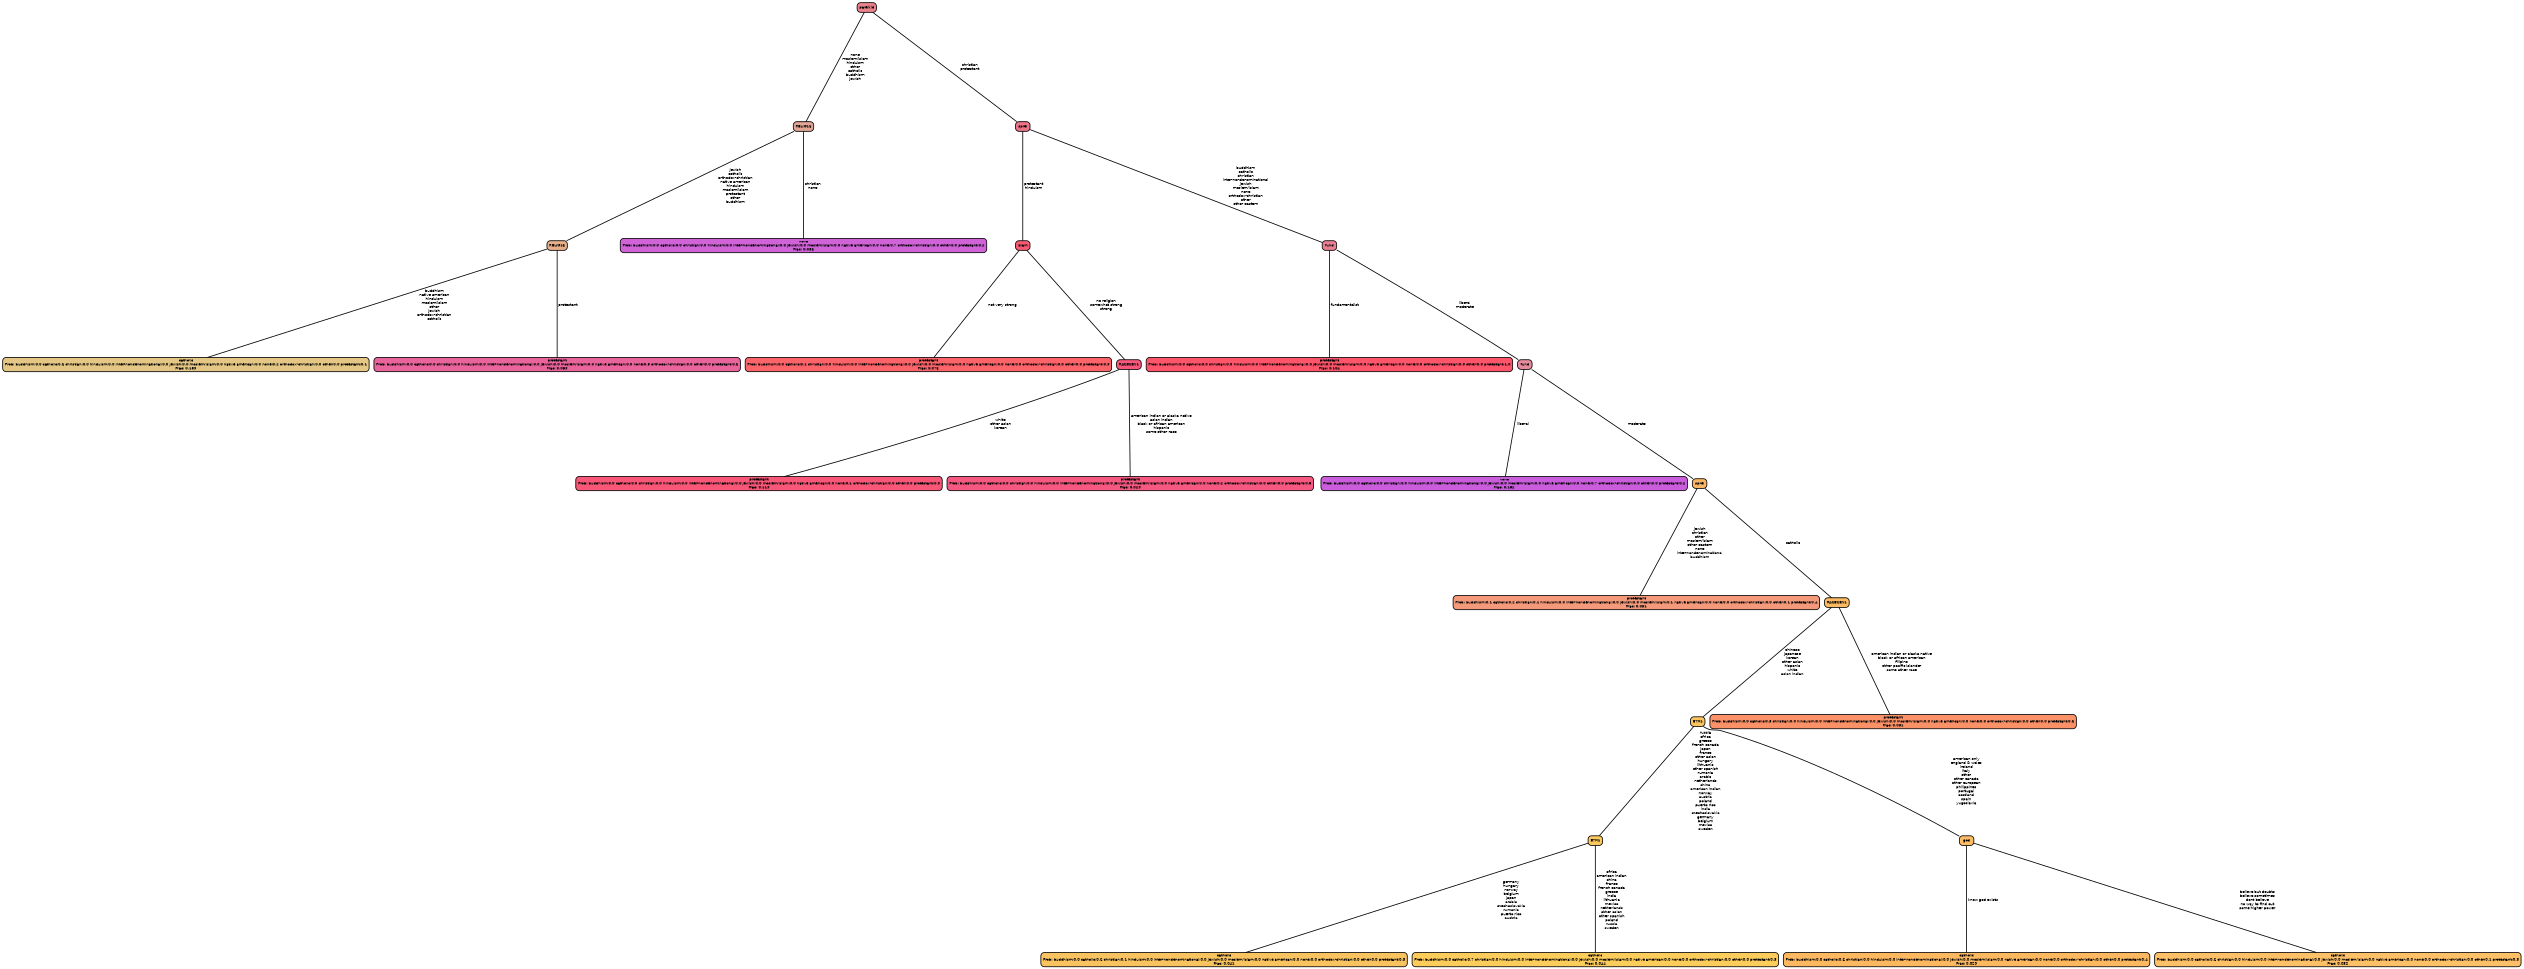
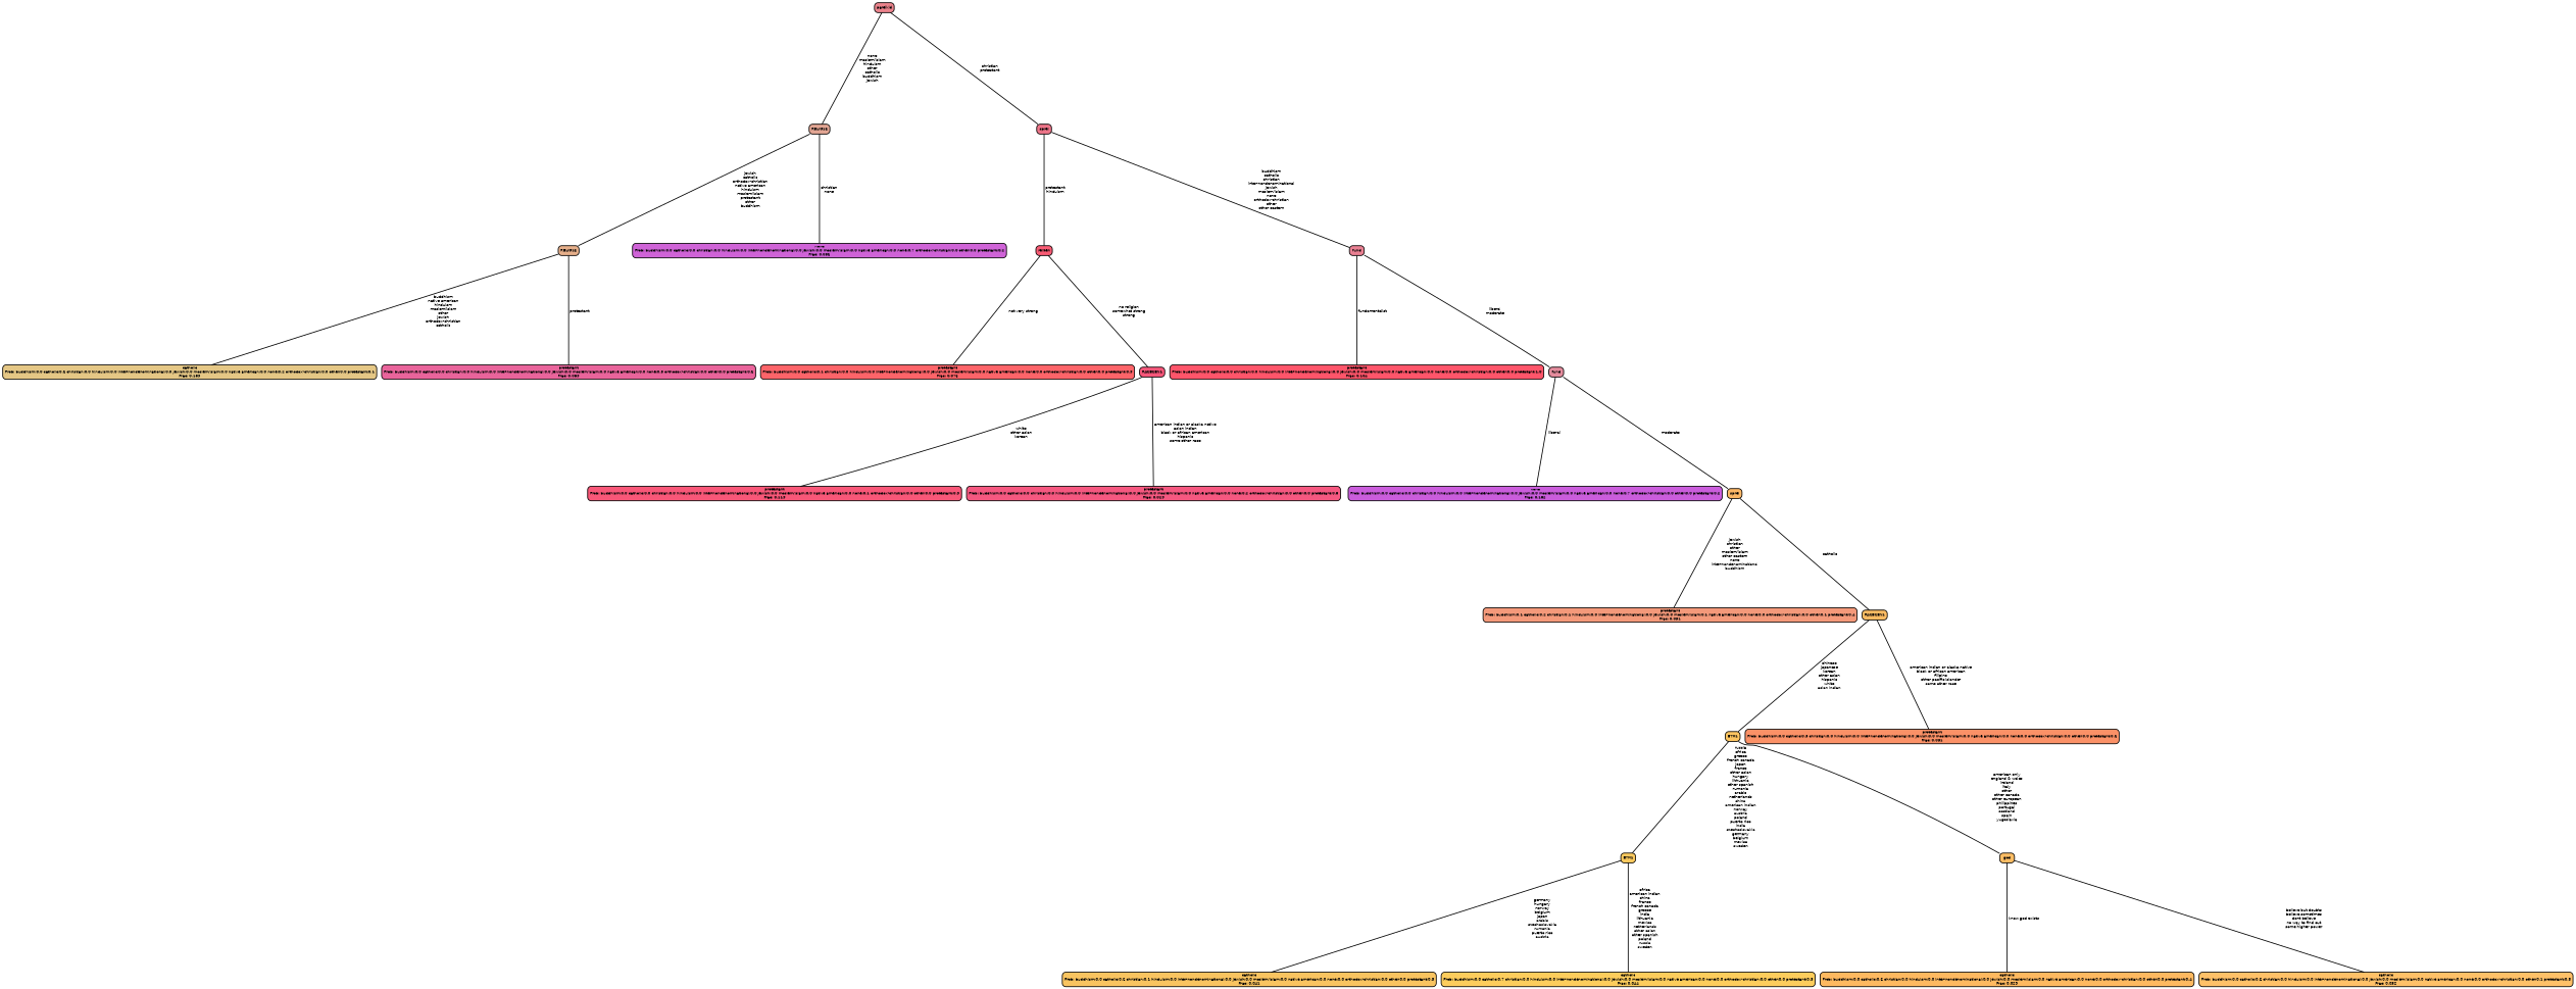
  graph {
    ranksep="0 equally"
    splines=straight
    node [color=black fontcolor=black fontname=helvetica penwidth=3 shape=box style="filled, rounded"]
    edge [color=black fontname=helvetica penwidth=3]
    n1 [fillcolor="#e5c785" label="catholic\nProb: buddhism:0.0 catholic:0.6 christian:0.0 hinduism:0.0 inter-nondenominational:0.0 jewish:0.0 moslem/islam:0.0 native american:0.0 none:0.2 orthodox-christian:0.0 other:0.0 protestant:0.1\nFrac: 0.189"]
    n2 [fillcolor="#e6af8a" label=RELIG16]
    n3 [fillcolor="#e9649b" label="protestant\nProb: buddhism:0.0 catholic:0.0 christian:0.0 hinduism:0.0 inter-nondenominational:0.0 jewish:0.0 moslem/islam:0.0 native american:0.0 none:0.3 orthodox-christian:0.0 other:0.0 protestant:0.6\nFrac: 0.059"]
    n4 [fillcolor="#e3a694" label=RELIG16]
    n5 [fillcolor="#cf63d7" label="none\nProb: buddhism:0.0 catholic:0.0 christian:0.0 hinduism:0.0 inter-nondenominational:0.0 jewish:0.0 moslem/islam:0.0 native american:0.0 none:0.7 orthodox-christian:0.0 other:0.0 protestant:0.2\nFrac: 0.036"]
    n6 [fillcolor="#eb838c" label=parelkid]
    n7 [fillcolor="#ee7589" label=sprel]
    n8 [fillcolor="#fd6469" label="protestant\nProb: buddhism:0.0 catholic:0.1 christian:0.0 hinduism:0.0 inter-nondenominational:0.0 jewish:0.0 moslem/islam:0.0 native american:0.0 none:0.0 orthodox-christian:0.0 other:0.0 protestant:0.9\nFrac: 0.076"]
-   n9 [fillcolor="#f95b74" label=islam]
+   n9 [fillcolor="#f95b74" label=reliten]
    n10 [fillcolor="#f7577a" label=RACECEN1]
    n11 [fillcolor="#f85778" label="protestant\nProb: buddhism:0.0 catholic:0.0 christian:0.0 hinduism:0.0 inter-nondenominational:0.0 jewish:0.0 moslem/islam:0.0 native american:0.0 none:0.1 orthodox-christian:0.0 other:0.0 protestant:0.9\nFrac: 0.119"]
    n12 [fillcolor="#f55880" label="protestant\nProb: buddhism:0.0 catholic:0.0 christian:0.0 hinduism:0.0 inter-nondenominational:0.0 jewish:0.0 moslem/islam:0.0 native american:0.0 none:0.2 orthodox-christian:0.0 other:0.0 protestant:0.8\nFrac: 0.029"]
    n13 [fillcolor="#e98092" label=fund]
    n14 [fillcolor="#ff556a" label="protestant\nProb: buddhism:0.0 catholic:0.0 christian:0.0 hinduism:0.0 inter-nondenominational:0.0 jewish:0.0 moslem/islam:0.0 native american:0.0 none:0.0 orthodox-christian:0.0 other:0.0 protestant:1.0\nFrac: 0.104"]
    n15 [fillcolor="#e48c9d" label=fund]
    n16 [fillcolor="#ca5ddc" label="none\nProb: buddhism:0.0 catholic:0.0 christian:0.0 hinduism:0.0 inter-nondenominational:0.0 jewish:0.0 moslem/islam:0.0 native american:0.0 none:0.7 orthodox-christian:0.0 other:0.0 protestant:0.2\nFrac: 0.182"]
    n17 [fillcolor="#fbb665" label=sprel]
    n18 [fillcolor="#f4997a" label="protestant\nProb: buddhism:0.1 catholic:0.2 christian:0.1 hinduism:0.0 inter-nondenominational:0.0 jewish:0.0 moslem/islam:0.1 native american:0.0 none:0.0 orthodox-christian:0.0 other:0.1 protestant:0.4\nFrac: 0.031"]
    n19 [fillcolor="#fcbb62" label=RACECEN1]
    n20 [fillcolor="#f9c460" label="catholic\nProb: buddhism:0.0 catholic:0.6 christian:0.1 hinduism:0.0 inter-nondenominational:0.0 jewish:0.0 moslem/islam:0.0 native american:0.0 none:0.0 orthodox-christian:0.0 other:0.0 protestant:0.3\nFrac: 0.041"]
    n21 [fillcolor="#fbc95e" label=ETH1]
    n22 [fillcolor="#fdcd5c" label="catholic\nProb: buddhism:0.0 catholic:0.7 christian:0.0 hinduism:0.0 inter-nondenominational:0.0 jewish:0.0 moslem/islam:0.0 native american:0.0 none:0.0 orthodox-christian:0.0 other:0.0 protestant:0.3\nFrac: 0.044"]
    n23 [fillcolor="#fcc460" label=ETH1]
    n24 [fillcolor="#febd64" label=god]
    n25 [fillcolor="#feb960" label="catholic\nProb: buddhism:0.0 catholic:0.6 christian:0.0 hinduism:0.0 inter-nondenominational:0.0 jewish:0.0 moslem/islam:0.0 native american:0.0 none:0.0 orthodox-christian:0.0 other:0.0 protestant:0.4\nFrac: 0.029"]
    n26 [fillcolor="#ffc168" label="catholic\nProb: buddhism:0.0 catholic:0.6 christian:0.0 hinduism:0.0 inter-nondenominational:0.0 jewish:0.0 moslem/islam:0.0 native american:0.0 none:0.0 orthodox-christian:0.0 other:0.1 protestant:0.3\nFrac: 0.032"]
    n27 [fillcolor="#fb9167" label="protestant\nProb: buddhism:0.0 catholic:0.3 christian:0.0 hinduism:0.0 inter-nondenominational:0.0 jewish:0.0 moslem/islam:0.0 native american:0.0 none:0.0 orthodox-christian:0.0 other:0.0 protestant:0.6\nFrac: 0.031"]
    subgraph sub_1 {
      rank=same
    }
    n2 -- n1 [label=" buddhism\n native american\n hinduism\n moslem/islam\n other\n jewish\n orthodox-christian\n catholic"]
    n2 -- n3 [label=" protestant"]
    n4 -- n2 [label=" jewish\n catholic\n orthodox-christian\n native american\n hinduism\n moslem/islam\n protestant\n other\n buddhism"]
    n4 -- n5 [label=" christian\n none"]
    n6 -- n4 [label=" none\n moslem/islam\n hinduism\n other\n catholic\n buddhism\n jewish"]
    n6 -- n7 [label=" christian\n protestant"]
    n7 -- n9 [label=" protestant\n hinduism"]
    n7 -- n13 [label=" buddhism\n catholic\n christian\n inter-nondenominational\n jewish\n moslem/islam\n none\n orthodox-christian\n other\n other eastern"]
    n9 -- n8 [label=" not very strong"]
    n9 -- n10 [label=" no religion\n somewhat strong\n strong"]
    n10 -- n11 [label=" white\n other asian\n korean"]
    n10 -- n12 [label=" american indian or alaska native\n asian indian\n black or african american\n hispanic\n some other race"]
    n13 -- n14 [label=" fundamentalist"]
    n13 -- n15 [label=" liberal\n moderate"]
    n15 -- n16 [label=" liberal"]
    n15 -- n17 [label=" moderate"]
    n17 -- n18 [label=" jewish\n christian\n other\n moslem/islam\n other eastern\n none\n inter-nondenominational\n buddhism"]
    n17 -- n19 [label=" catholic"]
    n19 -- n23 [label=" chinese\n japanese\n korean\n other asian\n hispanic\n white\n asian indian"]
    n19 -- n27 [label=" american indian or alaska native\n black or african american\n filipino\n other pacific islander\n some other race"]
    n21 -- n20 [label=" germany\n hungary\n norway\n belgium\n japan\n arabic\n czechoslovakia\n rumania\n puerto rico\n austria"]
    n21 -- n22 [label=" africa\n american indian\n china\n france\n french canada\n greece\n india\n lithuania\n mexico\n netherlands\n other asian\n other spanish\n poland\n russia\n sweden"]
    n23 -- n21 [label=" russia\n africa\n greece\n french canada\n japan\n france\n other asian\n hungary\n lithuania\n other spanish\n rumania\n arabic\n netherlands\n china\n american indian\n norway\n austria\n poland\n puerto rico\n india\n czechoslovakia\n germany\n belgium\n mexico\n sweden"]
    n23 -- n24 [label=" american only\n england & wales\n ireland\n italy\n other\n other canada\n other european\n philippines\n portugal\n scotland\n spain\n yugoslavia"]
    n24 -- n25 [label=" know god exists"]
    n24 -- n26 [label=" believe but doubts\n believe sometimes\n dont believe\n no way to find out\n some higher power"]
  }
